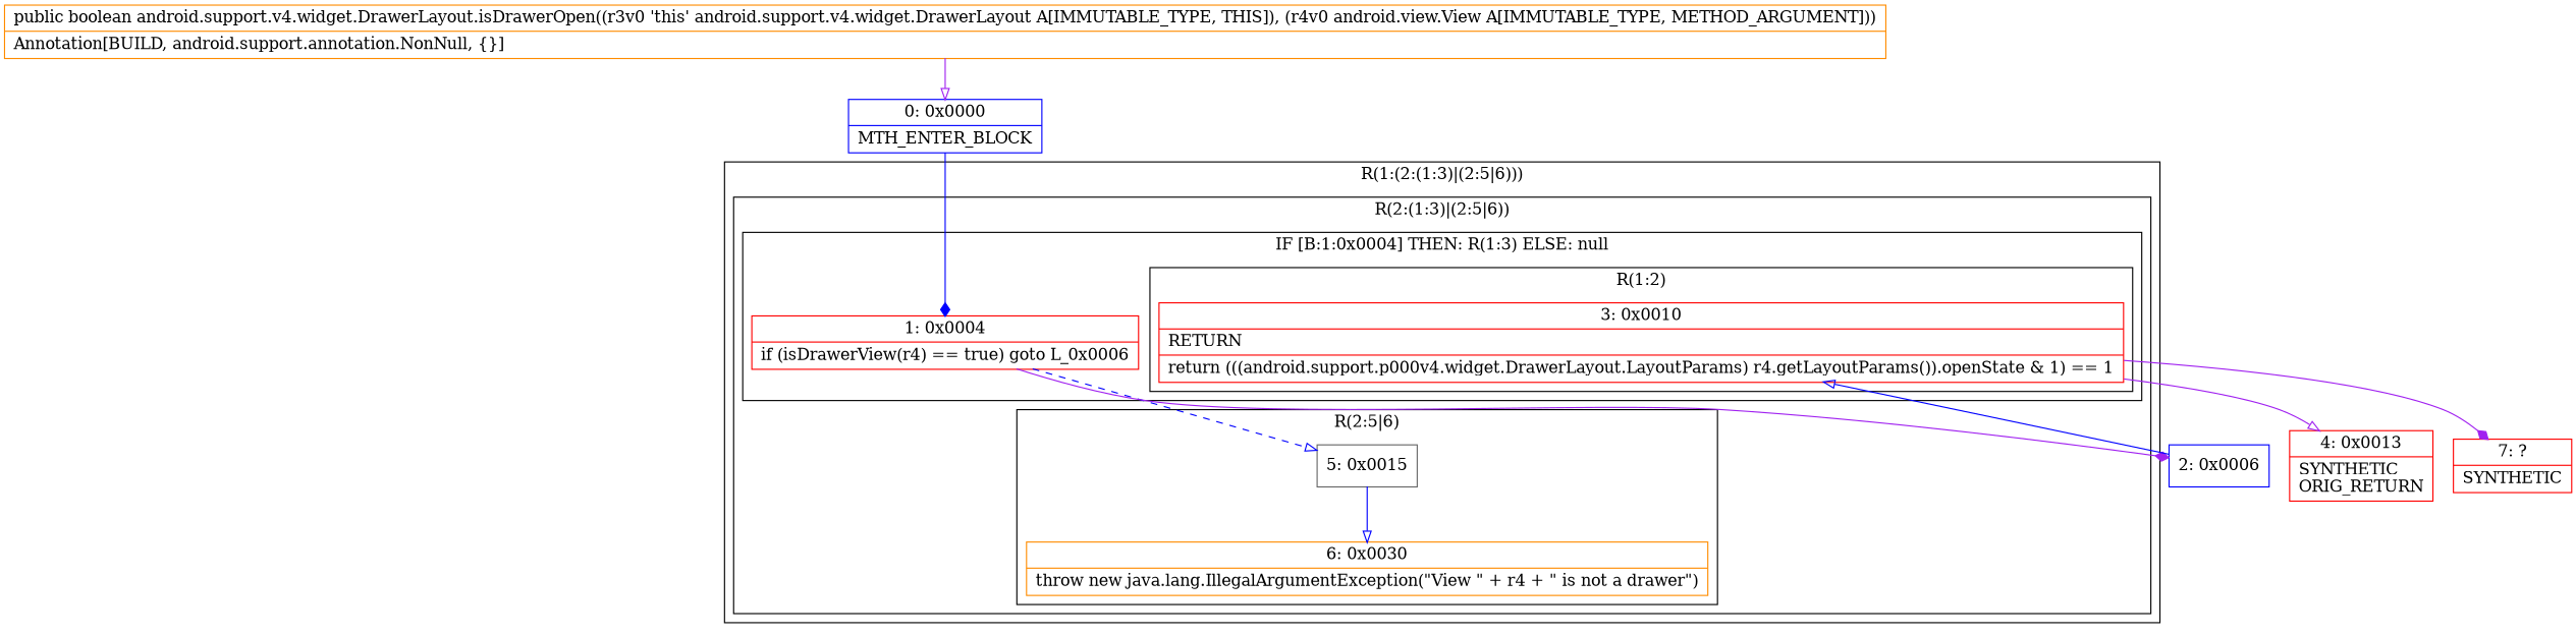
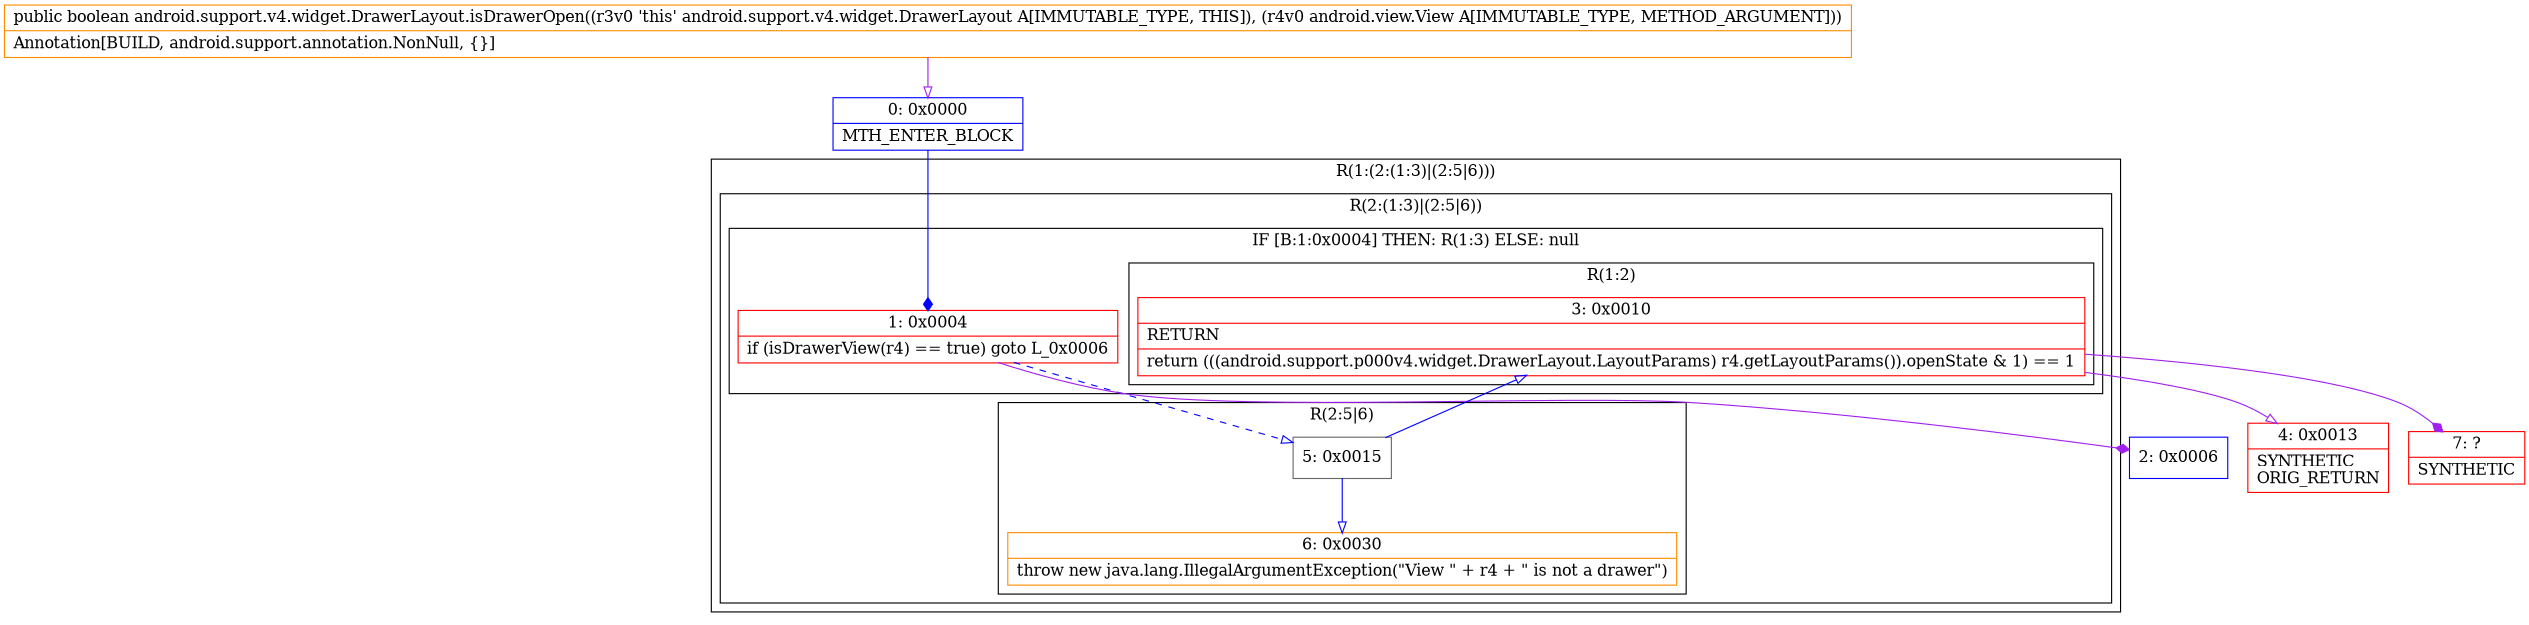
  digraph {
    node [color=red shape=record]
    edge [arrowhead=onormal color=purple]
    n1 [label="{3\:\ 0x0010|RETURN\l|return (((android.support.p000v4.widget.DrawerLayout.LayoutParams) r4.getLayoutParams()).openState & 1) == 1\l}"]
    n2 [label="{1\:\ 0x0004|if (isDrawerView(r4) == true) goto L_0x0006\l}"]
    n3 [color=gray40 label="{5\:\ 0x0015}"]
    n4 [color=darkorange label="{6\:\ 0x0030|throw new java.lang.IllegalArgumentException(\"View \" + r4 + \" is not a drawer\")\l}"]
    n5 [label="{4\:\ 0x0013|SYNTHETIC\lORIG_RETURN\l}"]
    n6 [label="{7\:\ ?|SYNTHETIC\l}"]
    n7 [color=blue label="{2\:\ 0x0006}"]
    n8 [color=blue label="{0\:\ 0x0000|MTH_ENTER_BLOCK\l}"]
    n9 [color=darkorange label="{public boolean android.support.v4.widget.DrawerLayout.isDrawerOpen((r3v0 'this' android.support.v4.widget.DrawerLayout A[IMMUTABLE_TYPE, THIS]), (r4v0 android.view.View A[IMMUTABLE_TYPE, METHOD_ARGUMENT]))  | Annotation[BUILD, android.support.annotation.NonNull, \{\}]\l}"]
    subgraph cluster_1 {
      label="R(1:(2:(1:3)|(2:5|6)))"
      subgraph cluster_2 {
        label="R(2:(1:3)|(2:5|6))"
        subgraph cluster_3 {
          label="IF [B:1:0x0004] THEN: R(1:3) ELSE: null"
          n2
          subgraph cluster_4 {
            label="R(1:2)"
            n1
          }
        }
        subgraph cluster_5 {
          label="R(2:5|6)"
          n3
          n4
        }
      }
    }
    n1 -> n5
    n1 -> n6 [arrowhead=diamond]
    n2 -> n3 [color=blue style=dashed]
    n2 -> n7 [arrowhead=diamond]
    n3 -> n4 [color=blue]
-   n7 -> n1 [color=blue]
+   n3 -> n1 [color=blue]
    n8 -> n2 [arrowhead=diamond color=blue]
    n9 -> n8
  }
